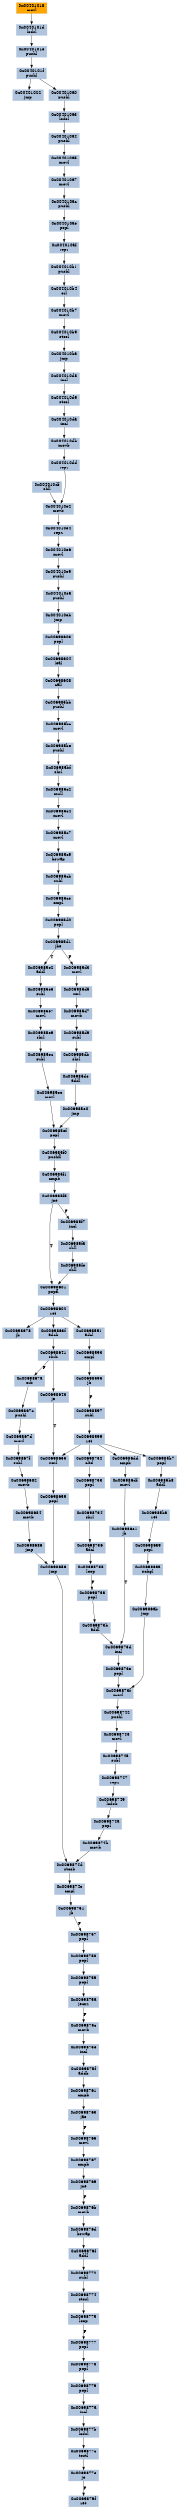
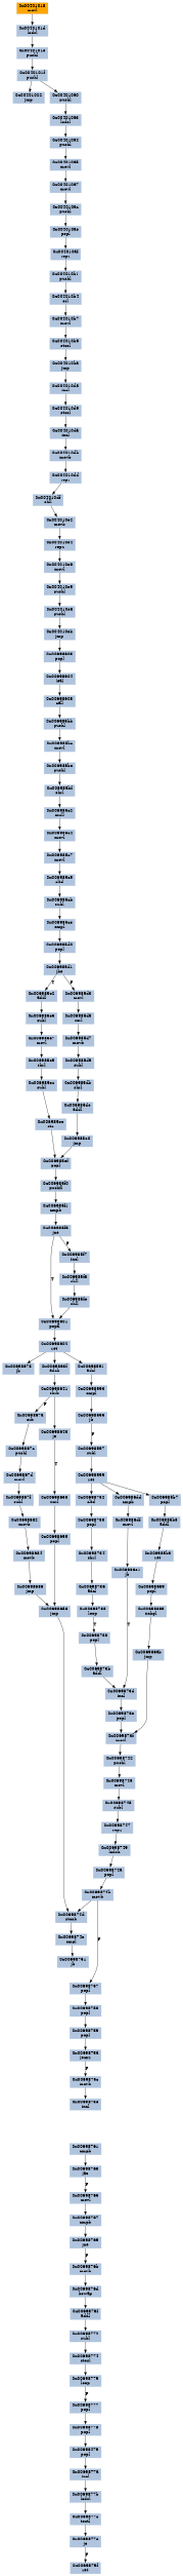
  strict digraph {
    node [color=lightsteelblue fillcolor=lightsteelblue shape=rectangle style=filled]
    edge [color="#000000"]
    n1 [label="0x006985db\nshrl"]
    n2 [label="0x006985de\naddl"]
    n3 [label="0x006985e0\njmp"]
    n4 [label="0x006985ef\npopl"]
    n5 [label="0x006985f0\npushfl"]
    n6 [label="0x006985f1\ncmpb"]
    n7 [label="0x00698656\njmp"]
    n8 [label="0x0069874d\nstosb"]
    n9 [label="0x0069874e\ncmpl"]
    n10 [label="0x00698751\njb"]
    n11 [label="0x0069867f\nsubl"]
    n12 [label="0x00698682\nmovb"]
    n13 [label="0x00698684\nmovb"]
    n14 [label="0x00698686\njmp"]
    n15 [label="0x00698608\ncall"]
    n16 [label="0x006985bb\npushl"]
    n17 [label="0x006985bc\nmovl"]
    n18 [label="0x006985be\npushl"]
    n19 [label="0x00698643\nje"]
    n20 [label="0x00698653\nxorl"]
    n21 [label="0x00698655\npopl"]
    n22 [label="0x00698732\ncltd"]
    n23 [label="0x00698733\npopl"]
    n24 [label="0x00698734\nshrl"]
    n25 [label="0x00698736\nadcl"]
    n26 [label="0x00698759\npopl"]
    n27 [label="0x0069875a\njecxz"]
    n28 [label="0x0069875c\nmovb"]
    n29 [label="0x0069875e\nincl"]
    n30 [label="0x006985f5\njne"]
    n31 [label="0x00698601\npopfl"]
    n32 [label="0x006985f7\nincl"]
    n33 [label="0x00698738\nloop"]
    n34 [label="0x0069873a\npopl"]
    n35 [label="0x0069873b\naddl"]
    n36 [label="0x00698745\nsubl"]
    n37 [label="0x00698747\nrepz"]
    n38 [label="0x00698749\nlodsb"]
    n39 [label="0x0069874a\npopl"]
    n40 [label="0x004010d9\nstosl"]
    n41 [label="0x004010da\nincl"]
    n42 [label="0x004010db\nmovb"]
    n43 [label="0x004010dd\nrepz"]
    n44 [label="0x00698774\nstosl"]
    n45 [label="0x00698775\nloop"]
    n46 [label="0x00698777\npopl"]
    n47 [label="0x00698778\npopl"]
-   n48 [label="0x00698779\npopl"]
+   n48 [label="0x00698479\npopl"]
    n49 [label="0x004010df\nshll"]
    n50 [label="0x004010e2\nmovb"]
    n51 [label="0x004010e4\nrepz"]
    n52 [label="0x004010e6\nmovl"]
    n53 [label="0x00698595\njb"]
    n54 [label="0x00698597\nsubl"]
    n55 [label="0x00698599\nret"]
    n56 [label="0x006985b7\npopl"]
    n57 [label="0x006986dd\ncmpb"]
    n58 [label="0x006985fe\nshll"]
    n59 [label="0x00698602\nret"]
    n60 [label="0x00698678\njb"]
    n61 [label="0x0069863f\nadcb"]
    n62 [label="0x00698591\nadcl"]
    n63 [label="0x0069874b\nmovb"]
    n64 [label="0x004010b7\nmovl"]
    n65 [label="0x004010b9\nstosl"]
    n66 [label="0x004010ba\njmp"]
    n67 [label="0x004010d8\nincl"]
    n68 [label="0x004010a4\npushl"]
    n69 [label="0x004010a5\nmovl"]
    n70 [label="0x004010a7\nmovl"]
    n71 [label="0x004010ac\npushl"]
    n72 [label="0x006985fa\nshll"]
    n73 [label="0x004010ae\npopl"]
    n74 [label="0x004010af\nrepz"]
    n75 [label="0x006985e2\naddl"]
    n76 [label="0x006985e5\nsubl"]
    n77 [label="0x006985e7\nmovl"]
    n78 [label="0x006985e9\nshrl"]
    n79 [label="0x006986aa\nxchgl"]
    n80 [label="0x006986ab\njmp"]
    n81 [label="0x0069873f\nmovl"]
    n82 [label="0x00698742\npushl"]
    n83 [label="0x0069877a\nincl"]
    n84 [label="0x0069877b\nlodsl"]
    n85 [label="0x00698763\njae"]
    n86 [label="0x00698765\nmovl"]
    n87 [label="0x00698767\ncmpb"]
    n88 [label="0x00698769\njne"]
    n89 [label="0x0069877c\ntestl"]
    n90 [label="0x0069877e\nje"]
    n91 [label="0x0069879f\nret"]
    n92 [color=lightgrey fillcolor=orange label="0x00401018\nmovl"]
    n93 [label="0x0040101d\nlodsl"]
    n94 [label="0x0040101e\npushl"]
    n95 [label="0x0040101f\npushl"]
    n96 [label="0x004010e9\npushl"]
    n97 [label="0x00401022\njmp"]
    n98 [label="0x004010a0\npushl"]
    n99 [label="0x006985ce\ncmpl"]
    n100 [label="0x006985d0\npopl"]
    n101 [label="0x006985d1\njbe"]
    n102 [label="0x006985d3\nmovl"]
    n103 [label="0x006985bf\nshrl"]
    n104 [label="0x006985ba\nret"]
    n105 [label="0x006986a9\npopl"]
    n106 [label="0x006985c7\nmovl"]
-   n107 [label="0x006985c9\nbswap"]
+   n107 [label="0x006985c9\ncltd"]
    n108 [label="0x006985cb\nsubl"]
    n109 [label="0x004010b1\npushl"]
    n110 [label="0x004010b4\norl"]
    n111 [label="0x006985c4\nmovl"]
    n112 [label="0x0069876b\nmovb"]
    n113 [label="0x0069876d\nbswap"]
    n114 [label="0x006986e1\njb"]
    n115 [label="0x0069873d\nincl"]
    n116 [label="0x0069873e\npopl"]
    n117 [label="0x00698757\npopl"]
    n118 [label="0x00698758\npopl"]
    n119 [label="0x004010a3\nlodsl"]
    n120 [label="0x006985d5\nxorl"]
    n121 [label="0x006985d7\nmovb"]
    n122 [label="0x006985d9\nsubl"]
    n123 [label="0x00698743\nmovl"]
    n124 [label="0x00698641\nshrb"]
    n125 [label="0x00698593\ncmpl"]
    n126 [label="0x0069867a\norb"]
    n127 [label="0x0069867c\npushl"]
    n128 [label="0x004010ea\npushl"]
    n129 [label="0x004010eb\njmp"]
    n130 [label="0x00698603\npopl"]
    n131 [label="0x00698772\nsubl"]
    n132 [label="0x006985ec\nsubl"]
-   n133 [label="0x006985ee\nmovl"]
+   n133 [label="0x006985ee\nstc"]
    n134 [label="0x0069867d\nmovl"]
    n135 [label="0x00698604\nleal"]
    n136 [label="0x006985b8\naddl"]
    n137 [label="0x006985c2\nmull"]
-   n138 [label="0x0069875f\naddb"]
    n139 [label="0x00698761\ncmpb"]
    n140 [label="0x006986df\nmovl"]
    n141 [label="0x0069876f\naddl"]
    n1 -> n2
    n2 -> n3
    n3 -> n4
    n4 -> n5
    n5 -> n6
    n6 -> n30
    n7 -> n8
    n8 -> n9
    n9 -> n10
-   n10 -> n117 [label=F]
+   n63 -> n117 [label=F]
    n11 -> n12
    n12 -> n13
    n13 -> n14
    n14 -> n7
    n15 -> n16
    n16 -> n17
    n17 -> n18
    n18 -> n103
    n19 -> n20 [label=T]
    n20 -> n21
    n21 -> n7
    n22 -> n23
    n23 -> n24
    n24 -> n25
    n25 -> n33
    n26 -> n27
    n27 -> n28 [label=F]
    n28 -> n29
-   n29 -> n138
    n30 -> n31 [label=T]
    n30 -> n32 [label=F]
    n31 -> n59
    n32 -> n72
-   n33 -> n34 [label=F]
+   n33 -> n34 [label=T]
    n34 -> n35
    n35 -> n115
    n36 -> n37
    n37 -> n38
    n38 -> n39
    n39 -> n63
    n40 -> n41
    n41 -> n42
    n42 -> n43
-   n43 -> n50
+   n43 -> n49
    n44 -> n45
    n45 -> n46 [label=F]
    n46 -> n47
    n47 -> n48
    n48 -> n83
    n49 -> n50
    n50 -> n51
    n51 -> n52
    n52 -> n96
    n53 -> n54 [label=F]
    n54 -> n55
-   n55 -> n20
    n55 -> n22
    n55 -> n56
    n55 -> n57
    n56 -> n136
    n57 -> n140
    n58 -> n31
    n59 -> n60
    n59 -> n61
    n59 -> n62
    n61 -> n124
    n62 -> n125
    n63 -> n8
    n64 -> n65
    n65 -> n66
    n66 -> n67
    n67 -> n40
    n68 -> n69
    n69 -> n70
    n70 -> n71
    n71 -> n73
    n72 -> n58
    n73 -> n74
    n74 -> n109
    n75 -> n76
    n76 -> n77
    n77 -> n78
    n78 -> n132
    n79 -> n80
    n80 -> n81
    n81 -> n82
    n82 -> n123
    n83 -> n84
    n84 -> n89
    n85 -> n86 [label=F]
    n86 -> n87
    n87 -> n88
    n88 -> n112 [label=F]
    n89 -> n90
    n90 -> n91 [label=F]
    n92 -> n93
    n93 -> n94
    n94 -> n95
    n95 -> n97
    n95 -> n98
    n96 -> n128
    n98 -> n119
    n99 -> n100
    n100 -> n101
    n101 -> n75 [label=T]
    n101 -> n102 [label=F]
    n102 -> n120
    n103 -> n137
    n104 -> n105
    n105 -> n79
    n106 -> n107
    n107 -> n108
    n108 -> n99
    n109 -> n110
    n110 -> n64
    n111 -> n106
    n112 -> n113
    n113 -> n141
    n114 -> n115 [label=T]
    n115 -> n116
    n116 -> n81
    n117 -> n118
    n118 -> n26
    n119 -> n68
    n120 -> n121
    n121 -> n122
    n122 -> n1
    n123 -> n36
    n124 -> n19
    n124 -> n126 [label=F]
    n125 -> n53
    n126 -> n127
    n127 -> n134
    n128 -> n129
    n129 -> n130
    n130 -> n135
    n131 -> n44
    n132 -> n133
    n133 -> n4
    n134 -> n11
    n135 -> n15
    n136 -> n104
    n137 -> n111
-   n138 -> n139
    n139 -> n85
    n140 -> n114
    n141 -> n131
  }
